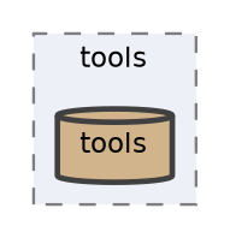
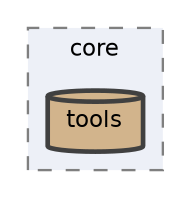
  digraph {
    compound=true
    n1 [color=grey25 fillcolor=tan fontname=Helvetica fontsize=10 height=0.2 label=tools shape=cylinder style="filled,bold" width=0.4]
    subgraph cluster_1 {
      bgcolor="#edf0f7"
      fontname=Helvetica
      fontsize=10
-     label=tools
+     label=core
      pencolor=grey50
      style="filled,dashed"
      n1
    }
  }
